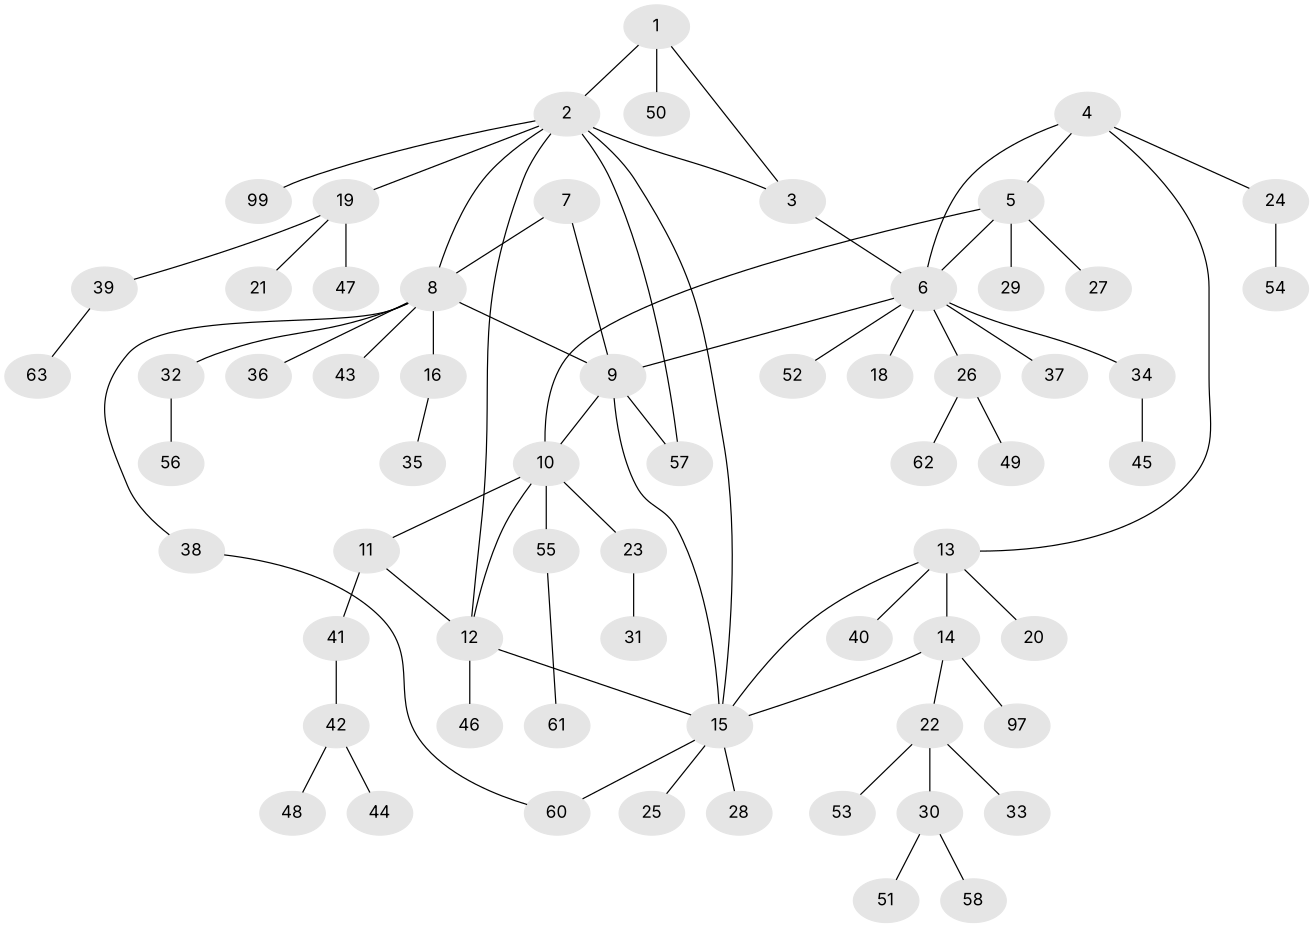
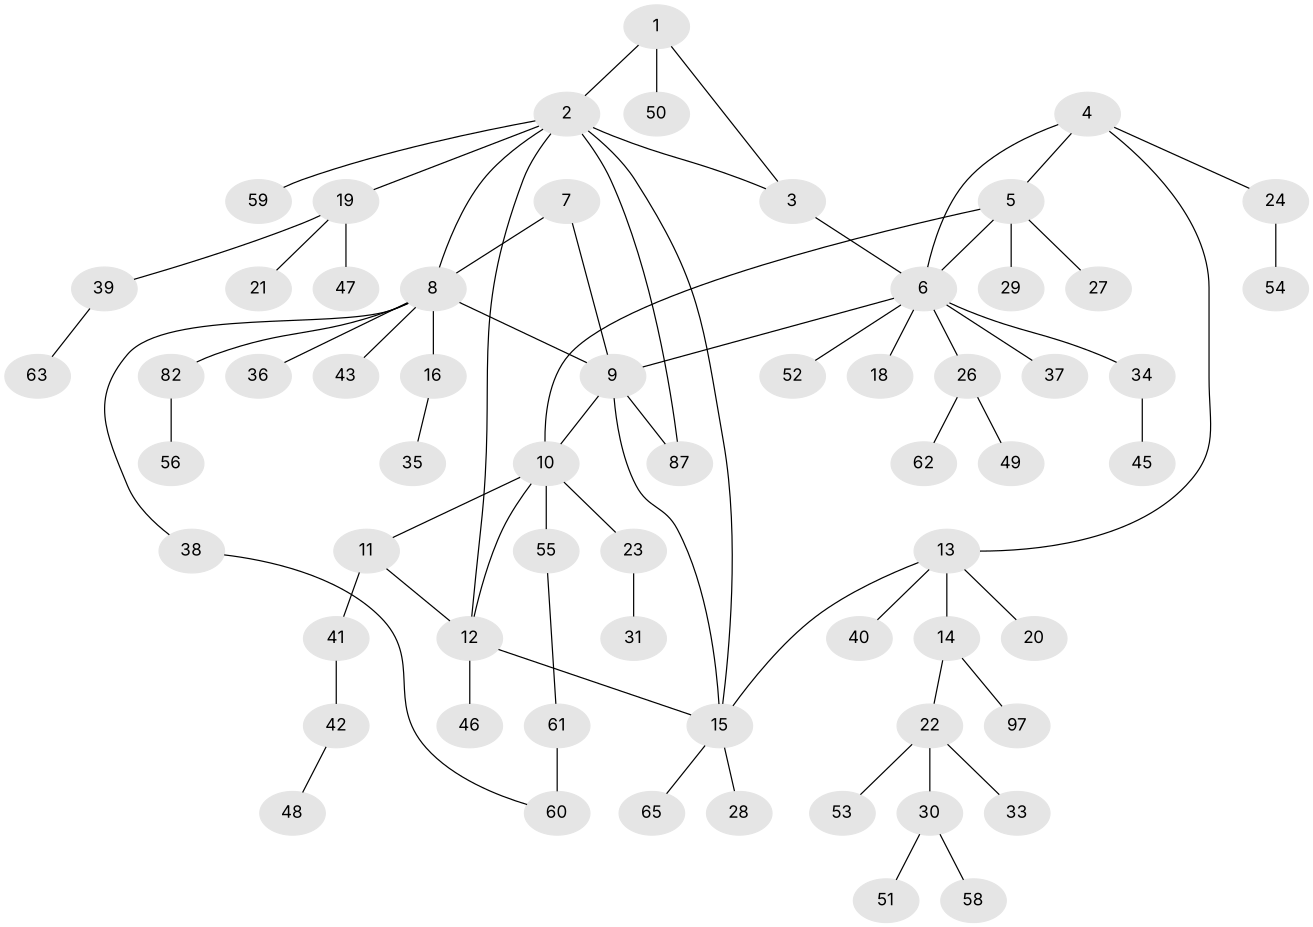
  graph {
    fontname=Inter
    node [color=gray90 fontname=Inter style=filled]
    edge [fontname=Inter]
    1
    2
    3
    50
    8
    12
    15
    19
-   57
-   59 [label=99]
+   57 [label=87]
+   59
    6
    9
    16
-   32
+   32 [label=82]
    36
    38
    43
    46
-   25
+   25 [label=65]
    28
    60
    21
    39
    47
    18
    26
    34
    37
    52
    4
    5
    13
    24
    10
    27
    29
    14
    20
    40
    54
    11
    23
    55
    49
    62
    45
    7
    35
    56
    41
    31
    61
    42
    n54 [label=97]
    22
    30
    33
    53
    63
    51
    58
-   44
    48
    1 -- 2
    1 -- 3
    1 -- 50
    2 -- 3
    2 -- 8
    2 -- 12
    2 -- 15
    2 -- 19
    2 -- 57
    2 -- 59
    3 -- 6
    8 -- 9
    8 -- 16
    8 -- 32
    8 -- 36
    8 -- 38
    8 -- 43
    12 -- 15
    12 -- 46
    15 -- 25
    15 -- 28
-   15 -- 60
+   61 -- 60
    19 -- 21
    19 -- 39
    19 -- 47
    6 -- 9
    6 -- 18
    6 -- 26
    6 -- 34
    6 -- 37
    6 -- 52
    9 -- 15
    9 -- 57
    9 -- 10
    16 -- 35
    32 -- 56
    38 -- 60
    39 -- 63
    26 -- 49
    26 -- 62
    34 -- 45
    4 -- 6
    4 -- 5
    4 -- 13
    4 -- 24
    5 -- 6
    5 -- 10
    5 -- 27
    5 -- 29
    13 -- 15
    13 -- 14
    13 -- 20
    13 -- 40
    24 -- 54
    10 -- 12
    10 -- 11
    10 -- 23
    10 -- 55
-   14 -- 15
    14 -- n54
    14 -- 22
    11 -- 12
    11 -- 41
    23 -- 31
    55 -- 61
    7 -- 8
    7 -- 9
    41 -- 42
-   42 -- 44
    42 -- 48
    22 -- 30
    22 -- 33
    22 -- 53
    30 -- 51
    30 -- 58
  }
